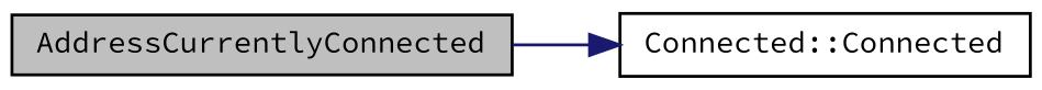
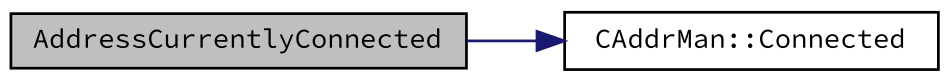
  digraph {
    rankdir=LR
    fontname="Source Code Pro"
    node [color=black fontname="Source Code Pro" fontsize=10 shape=record style=filled]
    n1 [fillcolor=grey75 fontcolor=black height=0.2 label=AddressCurrentlyConnected width=0.4]
-   n2 [fillcolor=white height=0.2 label="Connected::Connected" width=0.4]
+   n2 [fillcolor=white height=0.2 label="CAddrMan::Connected" width=0.4]
    n1 -> n2 [color=midnightblue fontname="Source Code Pro" fontsize=10 labelfontname=Helvetica labelfontsize=10 style=solid]
  }
